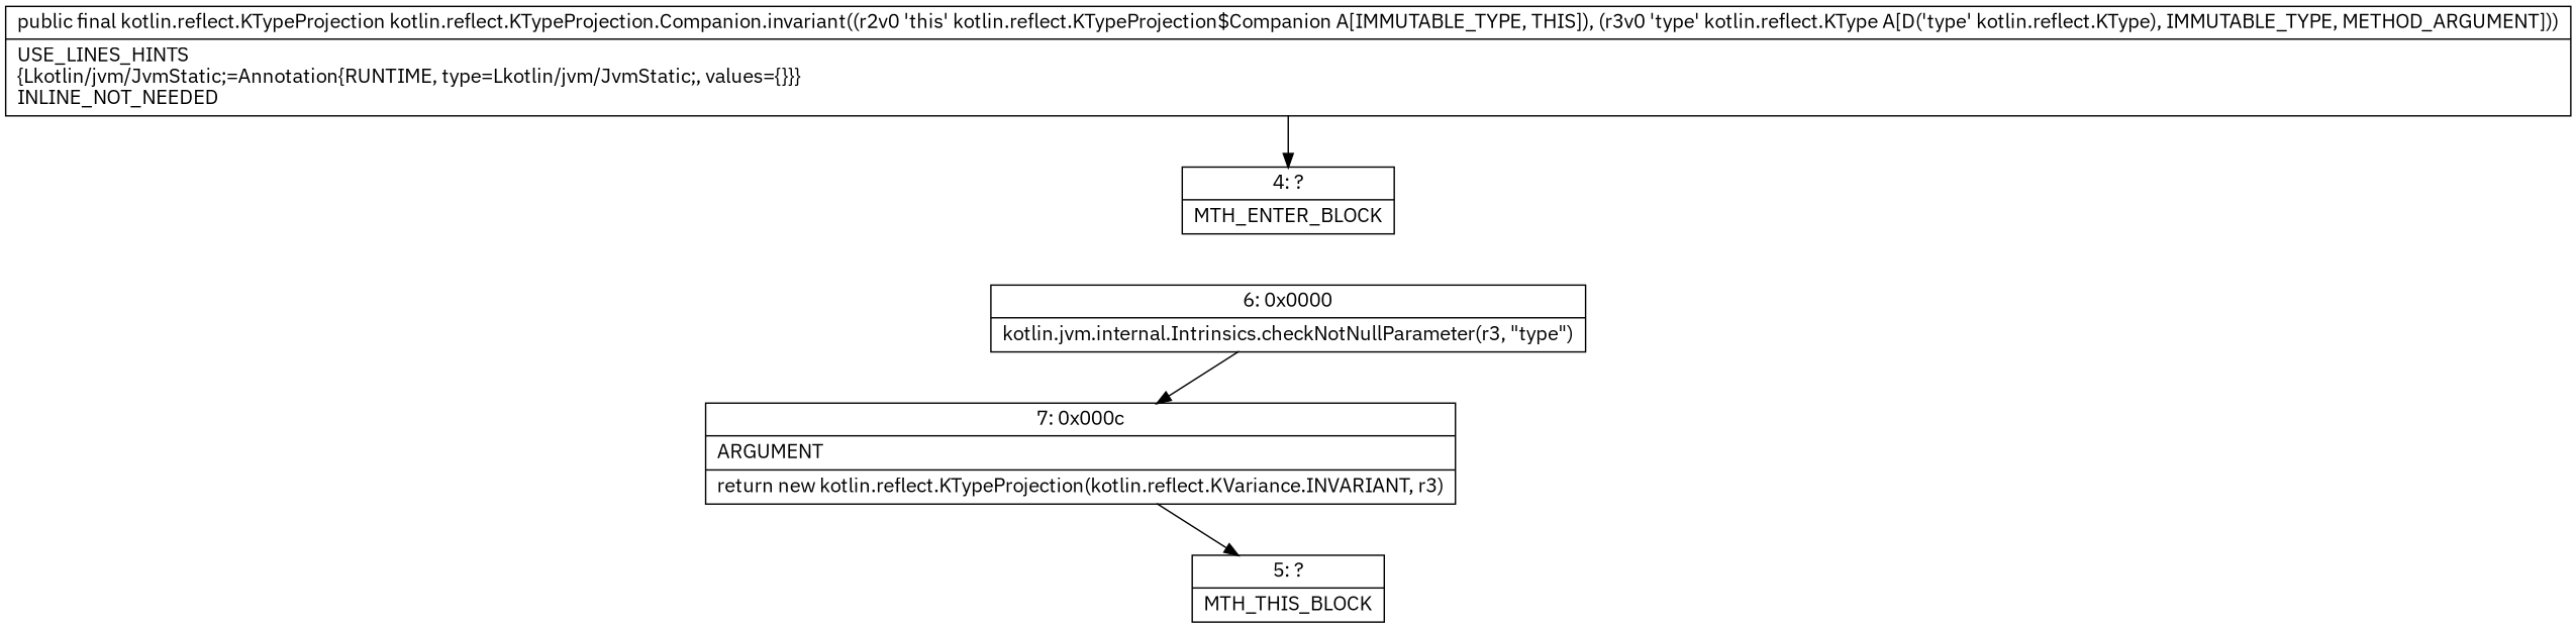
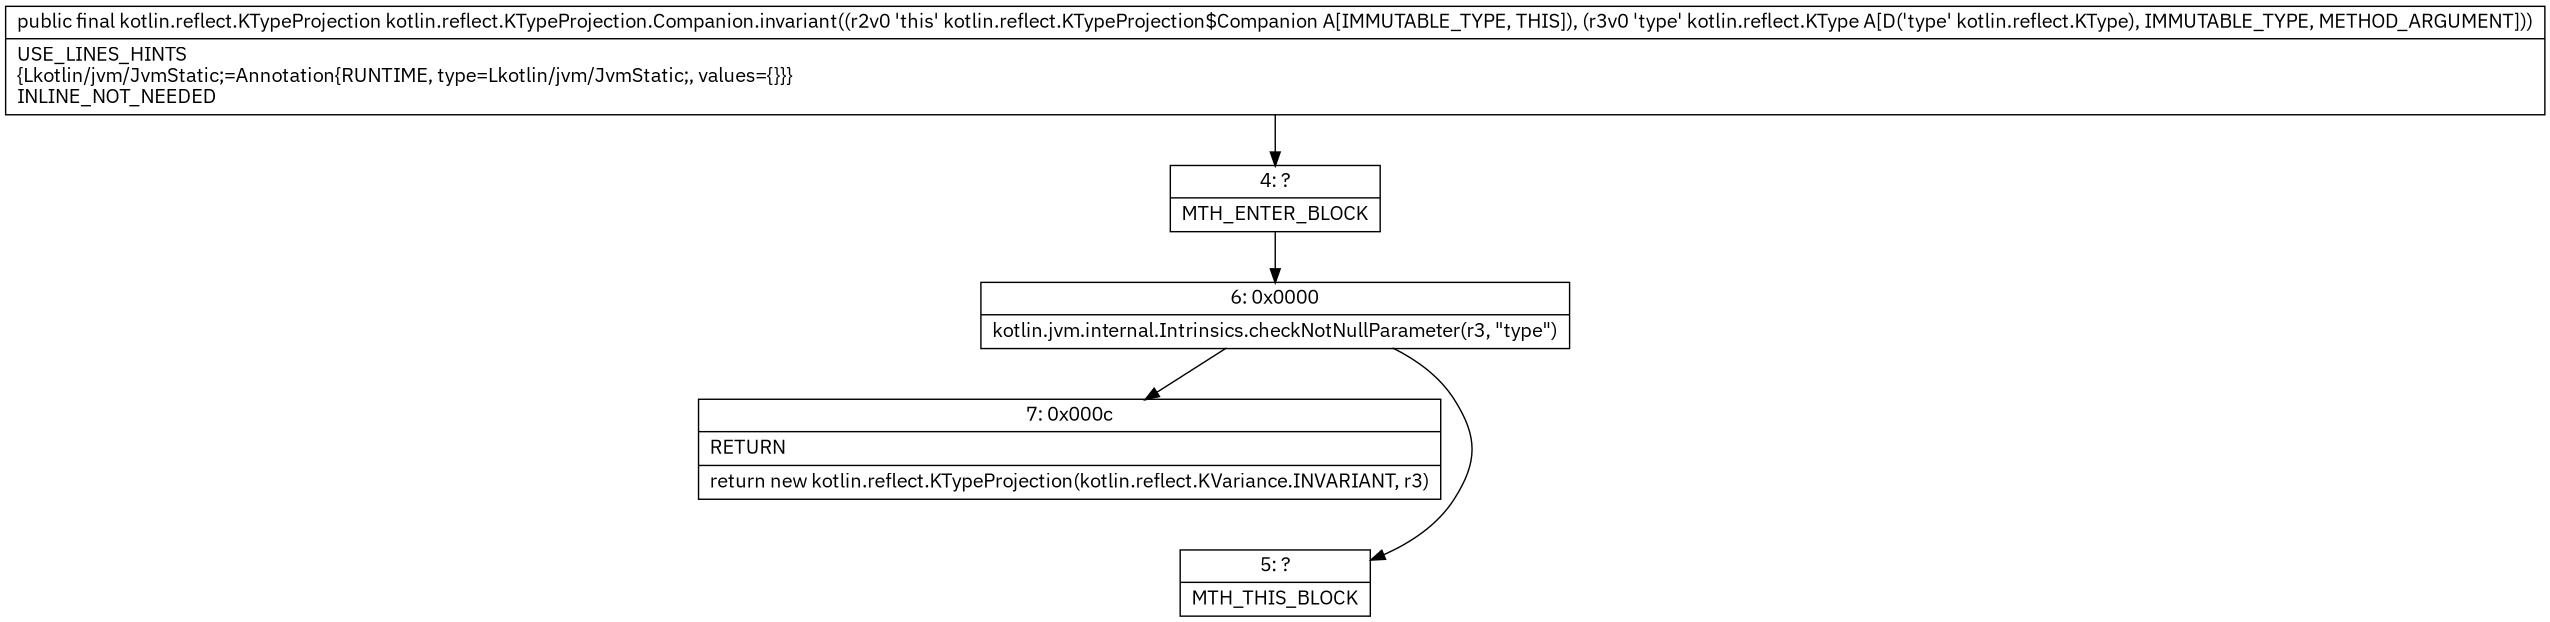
  digraph {
    fontname="IBM Plex Sans"
    node [fontname="IBM Plex Sans" shape=record]
    edge [fontname="IBM Plex Sans"]
    n1 [label="{4\:\ ?|MTH_ENTER_BLOCK\l}"]
    n2 [label="{6\:\ 0x0000|kotlin.jvm.internal.Intrinsics.checkNotNullParameter(r3, \"type\")\l}"]
-   n3 [label="{7\:\ 0x000c|ARGUMENT\l|return new kotlin.reflect.KTypeProjection(kotlin.reflect.KVariance.INVARIANT, r3)\l}"]
+   n3 [label="{7\:\ 0x000c|RETURN\l|return new kotlin.reflect.KTypeProjection(kotlin.reflect.KVariance.INVARIANT, r3)\l}"]
    n4 [label="{5\:\ ?|MTH_THIS_BLOCK\l}"]
    n5 [label="{public final kotlin.reflect.KTypeProjection kotlin.reflect.KTypeProjection.Companion.invariant((r2v0 'this' kotlin.reflect.KTypeProjection$Companion A[IMMUTABLE_TYPE, THIS]), (r3v0 'type' kotlin.reflect.KType A[D('type' kotlin.reflect.KType), IMMUTABLE_TYPE, METHOD_ARGUMENT]))  | USE_LINES_HINTS\l\{Lkotlin\/jvm\/JvmStatic;=Annotation\{RUNTIME, type=Lkotlin\/jvm\/JvmStatic;, values=\{\}\}\}\lINLINE_NOT_NEEDED\l}"]
+   n1 -> n2
    n2 -> n3
-   n3 -> n4
+   n2 -> n4
    n5 -> n1
  }
